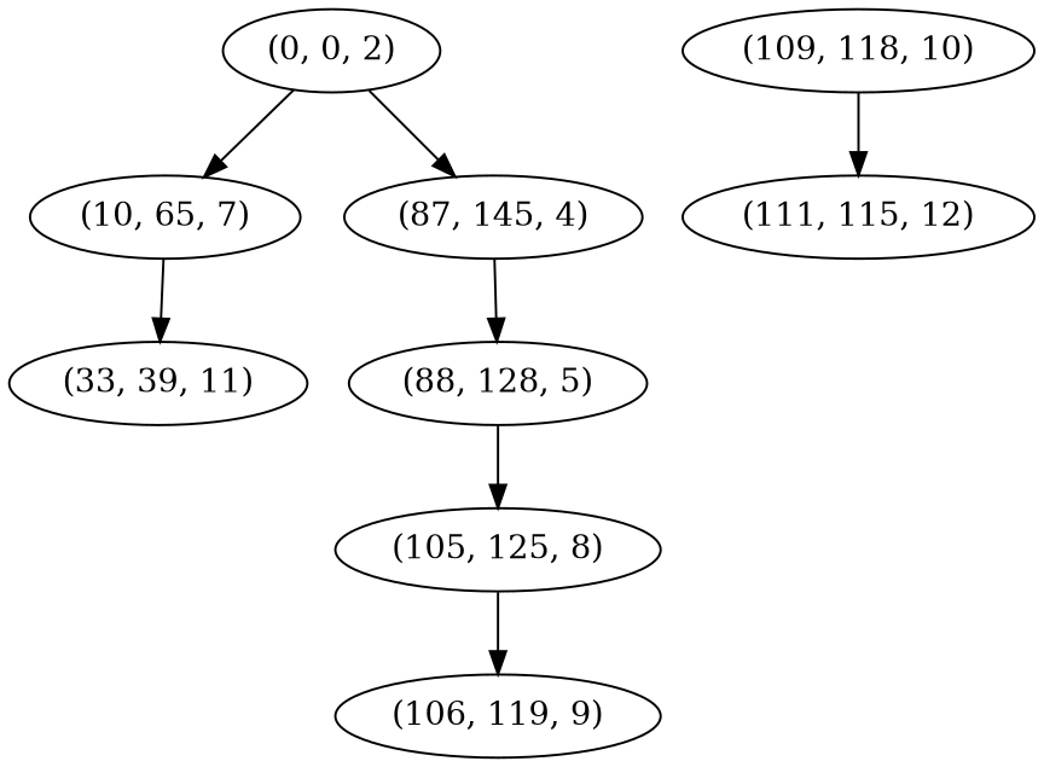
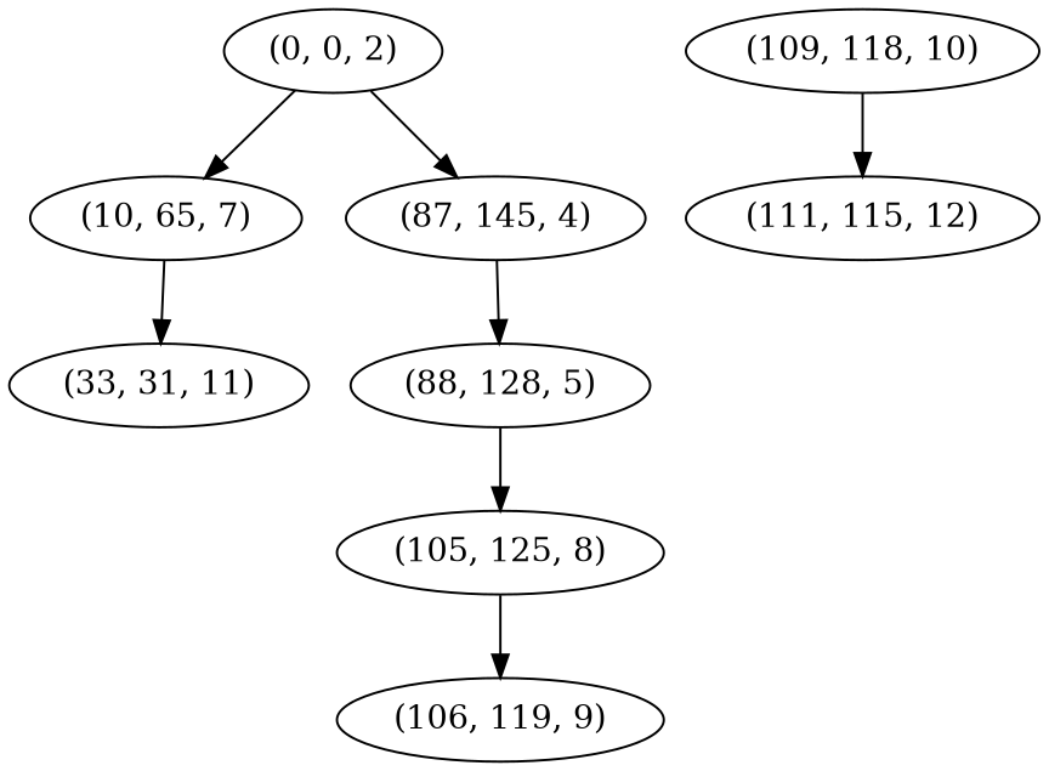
  digraph {
    n1 [label="(0, 0, 2)"]
    "(10, 65, 7)"
    "(87, 145, 4)"
-   "(33, 39, 11)"
+   "(33, 39, 11)" [label="(33, 31, 11)"]
    "(88, 128, 5)"
    "(105, 125, 8)"
    "(106, 119, 9)"
    "(109, 118, 10)"
    "(111, 115, 12)"
    n1 -> "(10, 65, 7)"
    n1 -> "(87, 145, 4)"
    "(10, 65, 7)" -> "(33, 39, 11)"
    "(87, 145, 4)" -> "(88, 128, 5)"
    "(88, 128, 5)" -> "(105, 125, 8)"
    "(105, 125, 8)" -> "(106, 119, 9)"
    "(109, 118, 10)" -> "(111, 115, 12)"
  }
